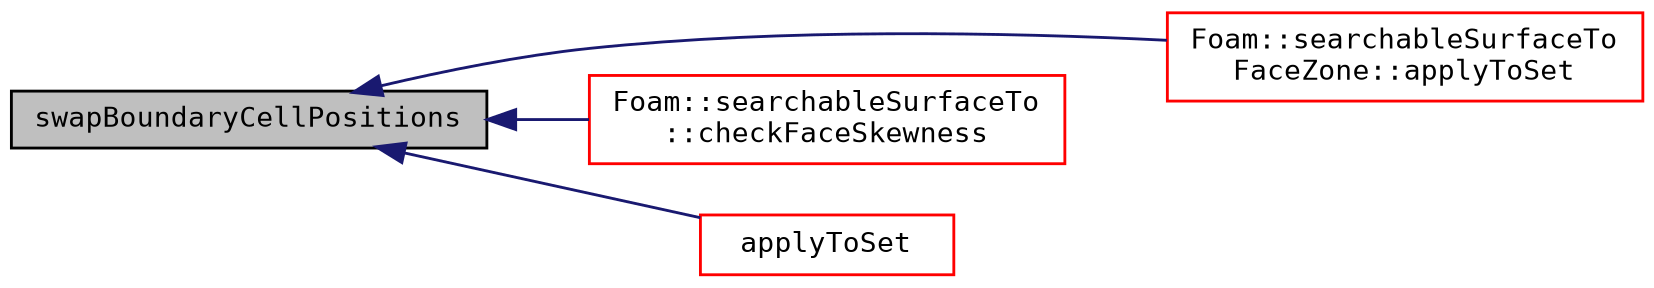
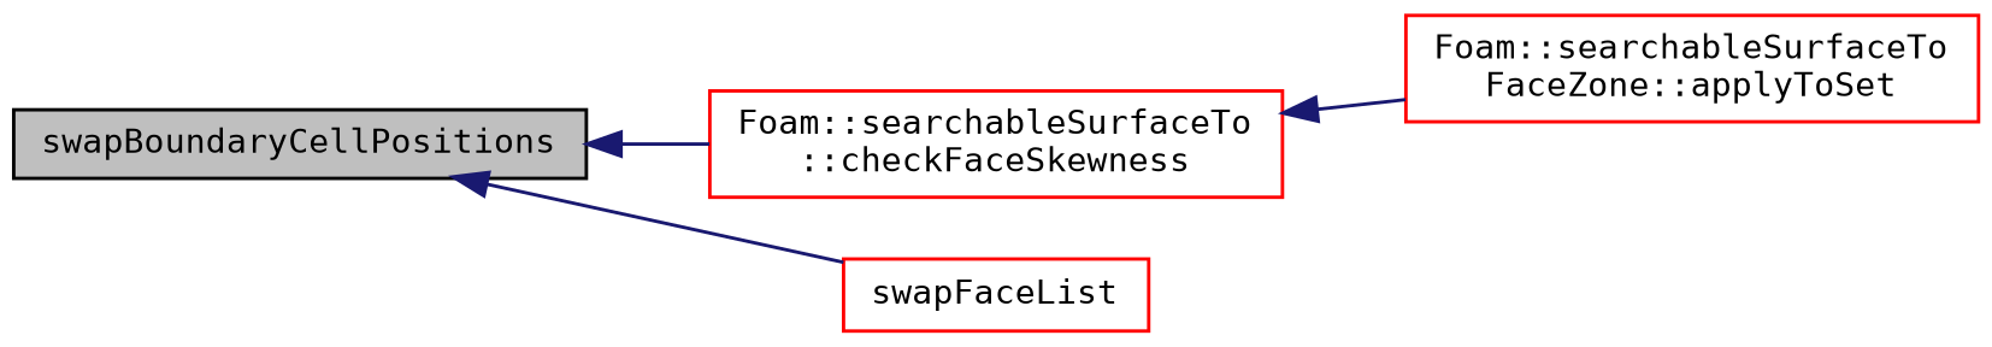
  digraph {
    fontname="DejaVu Sans Mono"
    rankdir=LR
    node [color=red fontname="DejaVu Sans Mono" fontsize=10 shape=record]
    edge [color=midnightblue dir=back fontname="DejaVu Sans Mono" fontsize=10 labelfontname=FreeSans labelfontsize=10 style=solid]
    n1 [color=black fillcolor=grey75 fontcolor=black height=0.2 label=swapBoundaryCellPositions style=filled width=0.4]
    n2 [height=0.2 label="Foam::searchableSurfaceTo\lFaceZone::applyToSet" width=0.4]
    n3 [height=0.2 label="Foam::searchableSurfaceTo\l::checkFaceSkewness" width=0.4]
-   n4 [height=0.2 label=applyToSet width=0.4]
-   n1 -> n2
+   n4 [height=0.2 label=swapFaceList width=0.4]
+   n3 -> n2
    n1 -> n3
    n1 -> n4
  }
